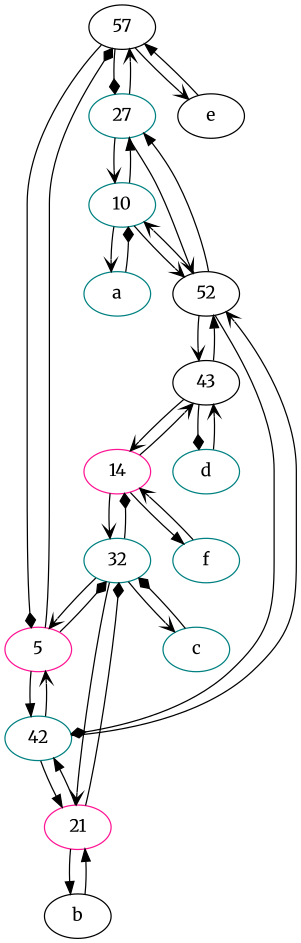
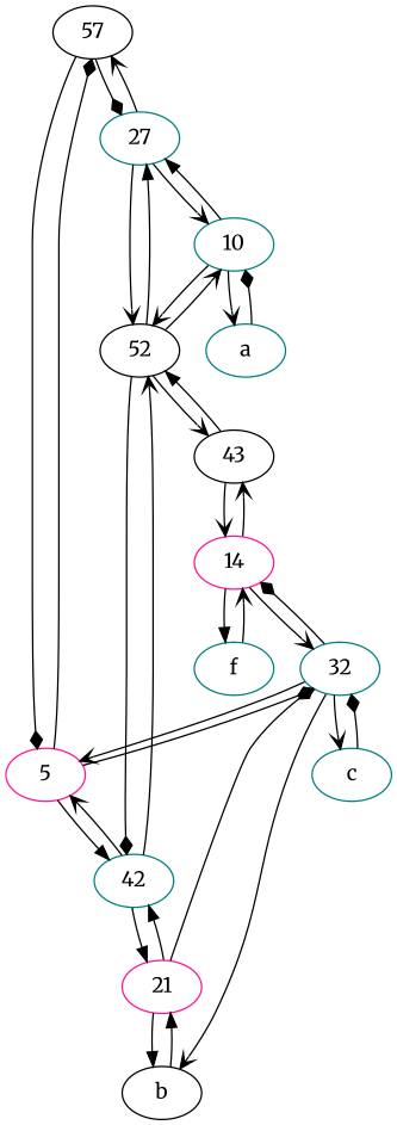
  digraph {
    fontname=Merriweather
    node [color=teal fontname=Merriweather]
    edge [arrowhead=vee fontname=Merriweather]
    57 [color=black]
    27
-   e [color=black]
    5 [color=deeppink]
    52 [color=black]
    10
    42
    32
    21 [color=deeppink]
    b [color=black]
    43 [color=black]
    a
-   d
    14 [color=deeppink]
    c
    f
    57 -> 27 [arrowhead=diamond]
-   57 -> e
    57 -> 5 [arrowhead=diamond]
    27 -> 57
    27 -> 52
    27 -> 10
-   e -> 57 [arrowhead=normal]
    5 -> 57 [arrowhead=diamond]
    5 -> 42 [arrowhead=normal]
    5 -> 32 [arrowhead=diamond]
    52 -> 27 [arrowhead=normal]
    52 -> 10
    52 -> 42 [arrowhead=diamond]
    52 -> 43
    10 -> 27 [arrowhead=normal]
    10 -> 52
    10 -> a
    42 -> 5
    42 -> 52
    42 -> 21 [arrowhead=normal]
    32 -> 5
-   32 -> 21
+   32 -> b
    32 -> 14 [arrowhead=diamond]
    32 -> c
    21 -> 42 [arrowhead=normal]
    21 -> 32 [arrowhead=diamond]
    21 -> b [arrowhead=normal]
    b -> 21 [arrowhead=normal]
    43 -> 52 [arrowhead=normal]
-   43 -> d [arrowhead=diamond]
    43 -> 14
    a -> 10 [arrowhead=diamond]
-   d -> 43
    14 -> 32
    14 -> 43
    14 -> f [arrowhead=normal]
    c -> 32 [arrowhead=diamond]
    f -> 14
  }
